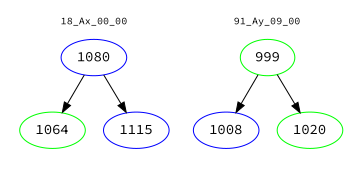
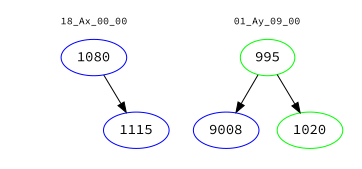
  digraph {
    fontname="Source Code Pro"
    node [color=blue fontname="Source Code Pro"]
    edge [color=black fontname="Source Code Pro"]
    n1 [label=1080]
-   n2 [color=green label=1064]
    n3 [label=1115]
-   n4 [color=green label=999]
-   n5 [label=1008]
+   n4 [color=green label=995]
+   n5 [label=9008]
    n6 [color=green label=1020]
    subgraph cluster_1 {
      color=white
      fontsize=10
      label="18_Ax_00_00"
      n1
-     n2
      n3
    }
    subgraph cluster_2 {
      color=white
      fontsize=10
-     label="91_Ay_09_00"
+     label="01_Ay_09_00"
      n4
      n5
      n6
    }
-   n1 -> n2
    n1 -> n3
    n4 -> n5
    n4 -> n6
  }
